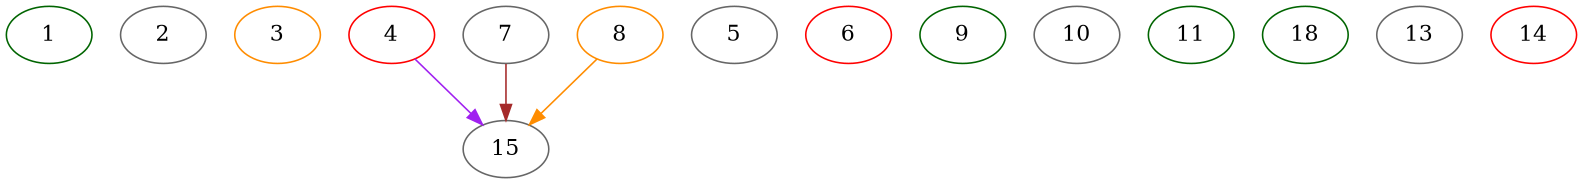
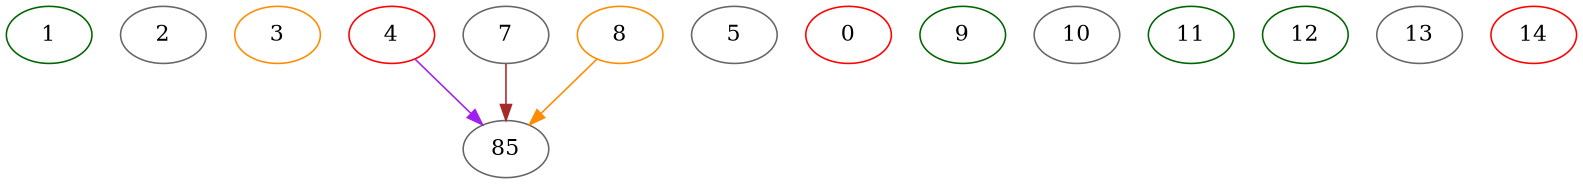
  digraph {
    node [alpha=0.16 color=gray40]
    1 [alpha=0.20 color=darkgreen expect_size=13681664]
    2 [alpha=0.18 expect_size=40691712]
    3 [alpha=0.02 color=darkorange expect_size=31909888]
    4 [color=red expect_size=26104832]
-   15 [alpha=0.13 expect_size=35700736]
+   15 [alpha=0.13 expect_size=35700736 label=85]
    5 [alpha=0.06 expect_size=52371456]
-   6 [alpha=0.05 color=red expect_size=52276224]
+   6 [alpha=0.05 color=red expect_size=52276224 label=0]
    7 [alpha=0.10 expect_size=35740672]
    8 [alpha=0.19 color=darkorange expect_size=30665728]
    9 [alpha=0.09 color=darkgreen expect_size=16406528]
    10 [alpha=0.05 expect_size=47585280]
    11 [alpha=0.14 color=darkgreen expect_size=47169536]
-   12 [color=darkgreen expect_size=46319616 label=18]
+   12 [color=darkgreen expect_size=46319616]
    13 [alpha=0.13 expect_size=40645632]
    14 [alpha=0.17 color=red expect_size=45449216]
    4 -> 15 [color=purple]
    7 -> 15 [color=brown]
    8 -> 15 [color=darkorange]
  }
